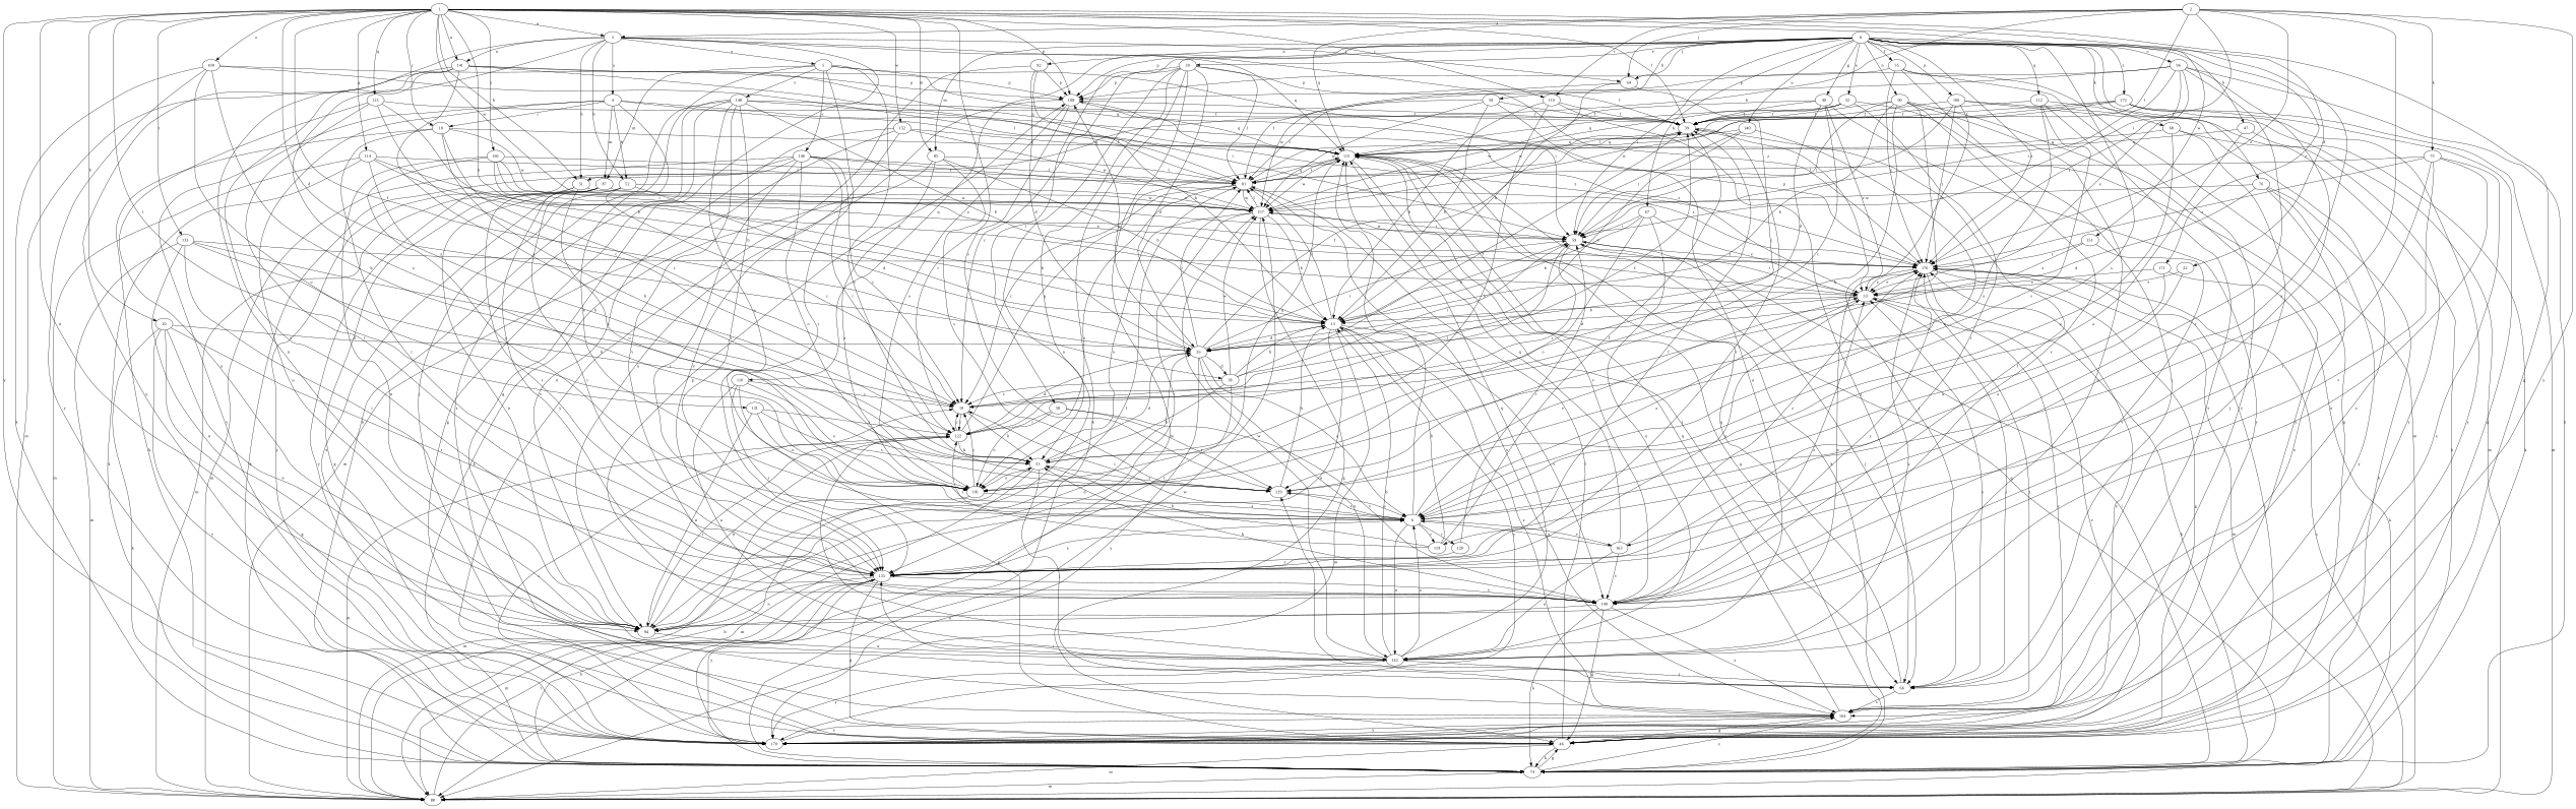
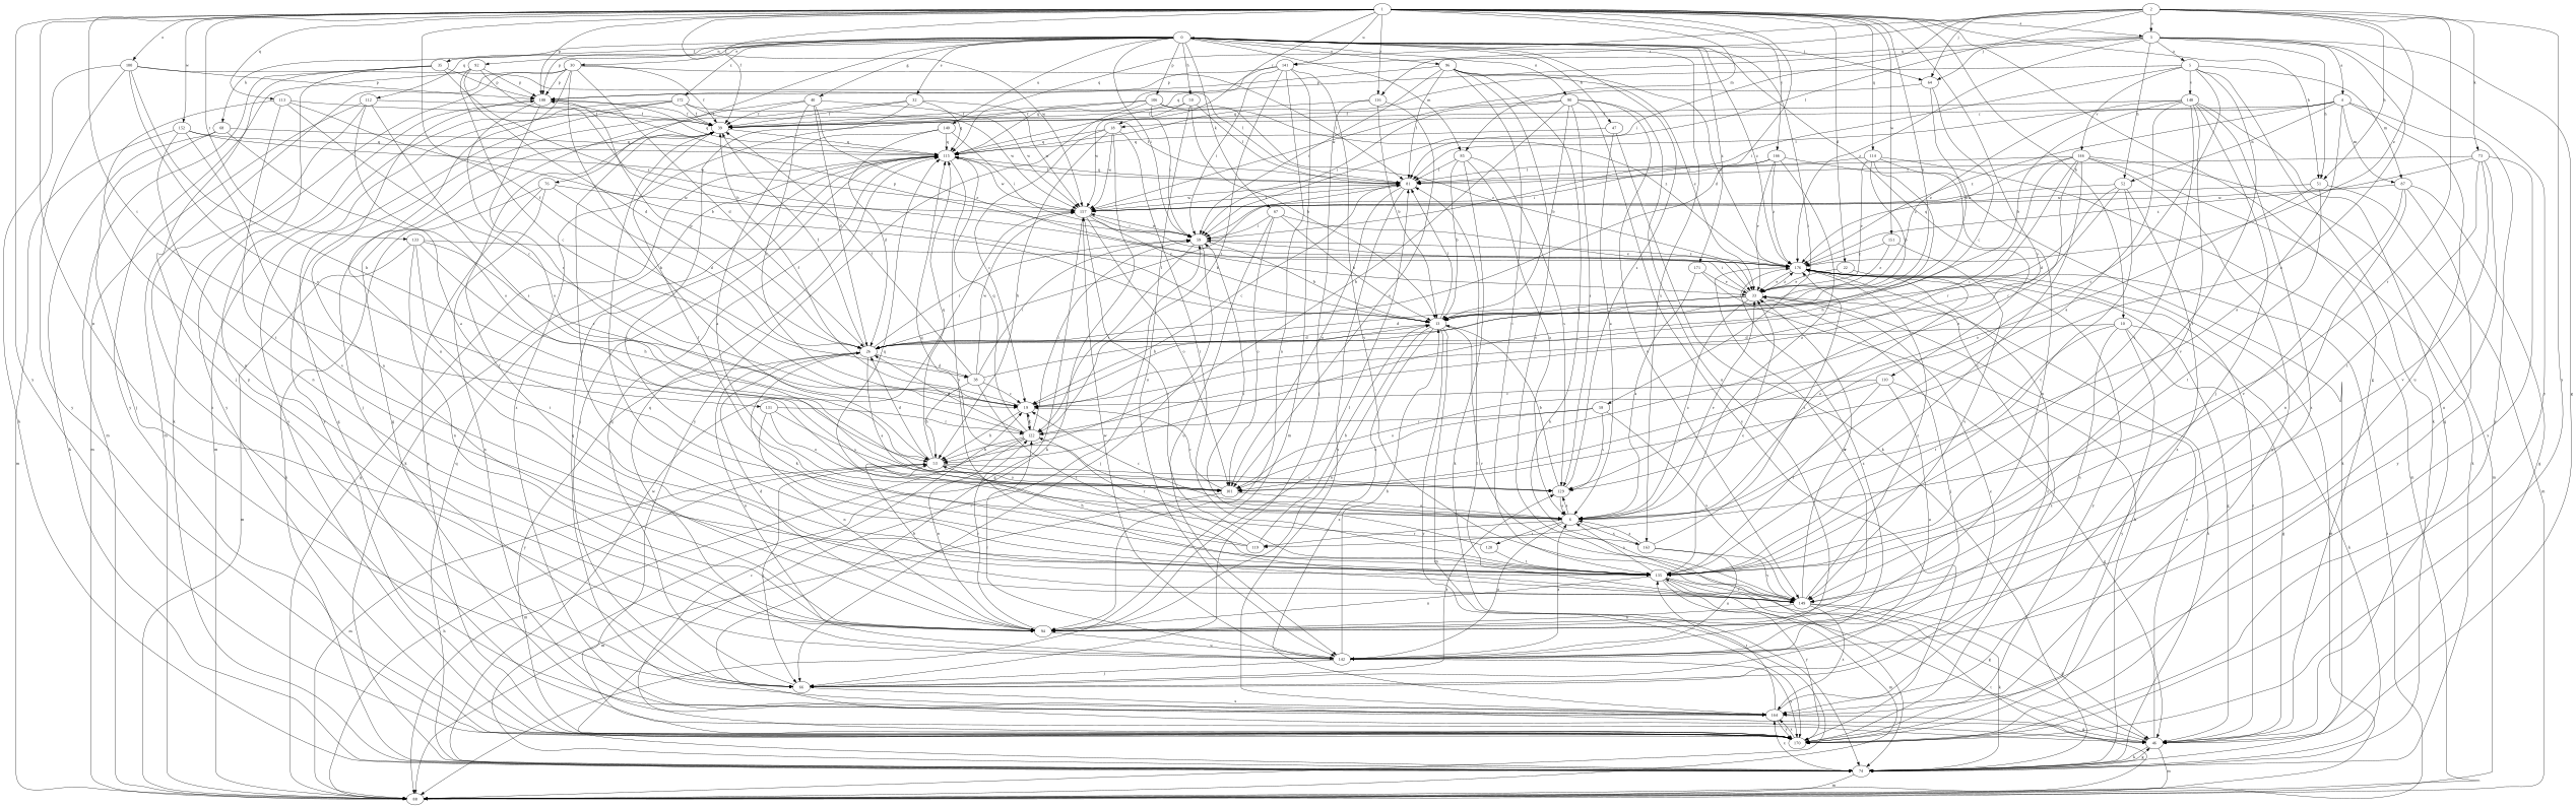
  strict digraph {
    fontname="Liberation Serif"
    node [fontname="Liberation Serif"]
    edge [fontname="Liberation Serif"]
    0
    30
    32
    35
    40
    47
    50
    58
    59
    64
    67
    68
    76
    85
    90
    92
    96
    106
    108
    110
    112
    129
    140
    163
    171
    172
    176
    26
    39
    94
    81
    74
    88
    53
    46
    157
    115
    135
    170
    66
    19
    33
    6
    13
    142
    101
    149
    122
    164
    1
    3
    10
    18
    22
    38
    51
    100
    113
    114
    116
    131
    133
    141
    151
    152
    166
    4
    5
    52
    2
    73
    119
    87
    146
    148
    120
    0 -> 30 [label=e]
    0 -> 32 [label=e]
    0 -> 35 [label=f]
    0 -> 40 [label=g]
    0 -> 47 [label=h]
    0 -> 50 [label=h]
    0 -> 58 [label=i]
    0 -> 59 [label=i]
    0 -> 64 [label=j]
    0 -> 67 [label=k]
    0 -> 68 [label=k]
    0 -> 76 [label=l]
    0 -> 85 [label=m]
    0 -> 90 [label=n]
    0 -> 92 [label=n]
    0 -> 96 [label=o]
    0 -> 106 [label=p]
    0 -> 108 [label=p]
    0 -> 110 [label=q]
    0 -> 112 [label=q]
-   0 -> 129 [label=s]
+   129 -> 0 [label=s]
    0 -> 140 [label=u]
    0 -> 163 [label=x]
    0 -> 171 [label=z]
    0 -> 172 [label=z]
    0 -> 176 [label=z]
    30 -> 108 [label=p]
    30 -> 26 [label=d]
    30 -> 39 [label=f]
    30 -> 94 [label=n]
    30 -> 81 [label=l]
    30 -> 74 [label=k]
    30 -> 88 [label=m]
    30 -> 53 [label=h]
    32 -> 39 [label=f]
    32 -> 46 [label=g]
    32 -> 157 [label=w]
    32 -> 115 [label=q]
    32 -> 135 [label=t]
    35 -> 108 [label=p]
    35 -> 176 [label=z]
    35 -> 88 [label=m]
    35 -> 170 [label=y]
    35 -> 66 [label=j]
    40 -> 26 [label=d]
    40 -> 39 [label=f]
    40 -> 157 [label=w]
    40 -> 170 [label=y]
    40 -> 19 [label=c]
    40 -> 33 [label=e]
    47 -> 74 [label=k]
    47 -> 115 [label=q]
    47 -> 6 [label=a]
    50 -> 39 [label=f]
    50 -> 81 [label=l]
    50 -> 157 [label=w]
    50 -> 13 [label=b]
    50 -> 142 [label=u]
    58 -> 129 [label=s]
    58 -> 101 [label=o]
    58 -> 149 [label=v]
    58 -> 122 [label=r]
    59 -> 176 [label=z]
    59 -> 157 [label=w]
    59 -> 66 [label=j]
    59 -> 13 [label=b]
    59 -> 122 [label=r]
    64 -> 157 [label=w]
    64 -> 19 [label=c]
    64 -> 13 [label=b]
    67 -> 59 [label=i]
    67 -> 33 [label=e]
    67 -> 13 [label=b]
    67 -> 142 [label=u]
    67 -> 101 [label=o]
    68 -> 74 [label=k]
    68 -> 115 [label=q]
    68 -> 66 [label=j]
    68 -> 6 [label=a]
    76 -> 26 [label=d]
    76 -> 74 [label=k]
    76 -> 157 [label=w]
    76 -> 170 [label=y]
    76 -> 164 [label=x]
    85 -> 129 [label=s]
    85 -> 81 [label=l]
    85 -> 74 [label=k]
    85 -> 6 [label=a]
    85 -> 13 [label=b]
    90 -> 59 [label=i]
    90 -> 129 [label=s]
    90 -> 39 [label=f]
    90 -> 53 [label=h]
    90 -> 170 [label=y]
    90 -> 13 [label=b]
    90 -> 142 [label=u]
    90 -> 149 [label=v]
    92 -> 108 [label=p]
    92 -> 26 [label=d]
    92 -> 170 [label=y]
-   30 -> 19 [label=c]
+   92 -> 19 [label=c]
    92 -> 13 [label=b]
    96 -> 59 [label=i]
    96 -> 108 [label=p]
    96 -> 176 [label=z]
    96 -> 81 [label=l]
    96 -> 74 [label=k]
    96 -> 135 [label=t]
    96 -> 33 [label=e]
    96 -> 149 [label=v]
    106 -> 59 [label=i]
    106 -> 176 [label=z]
    106 -> 39 [label=f]
    106 -> 170 [label=y]
    106 -> 33 [label=e]
    106 -> 164 [label=x]
    108 -> 39 [label=f]
    108 -> 94 [label=n]
    108 -> 115 [label=q]
    108 -> 101 [label=o]
    108 -> 122 [label=r]
    110 -> 46 [label=g]
    110 -> 135 [label=t]
    110 -> 19 [label=c]
    110 -> 142 [label=u]
    110 -> 101 [label=o]
    112 -> 129 [label=s]
    112 -> 39 [label=f]
    112 -> 88 [label=m]
    112 -> 101 [label=o]
    112 -> 164 [label=x]
    129 -> 6 [label=a]
    129 -> 13 [label=b]
    140 -> 59 [label=i]
    140 -> 26 [label=d]
    140 -> 115 [label=q]
    140 -> 6 [label=a]
    163 -> 176 [label=z]
    163 -> 115 [label=q]
    163 -> 6 [label=a]
    163 -> 142 [label=u]
    163 -> 149 [label=v]
    171 -> 74 [label=k]
    171 -> 33 [label=e]
    171 -> 6 [label=a]
    172 -> 39 [label=f]
    172 -> 81 [label=l]
    172 -> 88 [label=m]
    172 -> 46 [label=g]
    172 -> 157 [label=w]
    172 -> 170 [label=y]
    176 -> 108 [label=p]
    176 -> 94 [label=n]
    176 -> 88 [label=m]
    176 -> 46 [label=g]
    176 -> 170 [label=y]
    176 -> 33 [label=e]
    26 -> 59 [label=i]
    26 -> 108 [label=p]
    26 -> 39 [label=f]
    26 -> 81 [label=l]
    26 -> 170 [label=y]
    26 -> 6 [label=a]
    26 -> 142 [label=u]
    26 -> 38 [label=d]
    39 -> 115 [label=q]
    39 -> 135 [label=t]
    39 -> 66 [label=j]
    94 -> 26 [label=d]
    94 -> 81 [label=l]
    94 -> 142 [label=u]
    94 -> 122 [label=r]
    81 -> 157 [label=w]
    81 -> 115 [label=q]
    81 -> 19 [label=c]
    81 -> 101 [label=o]
    81 -> 164 [label=x]
    74 -> 59 [label=i]
    74 -> 88 [label=m]
    74 -> 46 [label=g]
    74 -> 157 [label=w]
    74 -> 115 [label=q]
    74 -> 164 [label=x]
    88 -> 176 [label=z]
    88 -> 53 [label=h]
    88 -> 115 [label=q]
    88 -> 135 [label=t]
    53 -> 129 [label=s]
    53 -> 26 [label=d]
    53 -> 88 [label=m]
    53 -> 115 [label=q]
    53 -> 66 [label=j]
    53 -> 101 [label=o]
    46 -> 176 [label=z]
    46 -> 81 [label=l]
    46 -> 74 [label=k]
    46 -> 88 [label=m]
    46 -> 33 [label=e]
    157 -> 59 [label=i]
    157 -> 81 [label=l]
    157 -> 46 [label=g]
    157 -> 135 [label=t]
    157 -> 13 [label=b]
    157 -> 101 [label=o]
    115 -> 81 [label=l]
    115 -> 74 [label=k]
    115 -> 157 [label=w]
    115 -> 66 [label=j]
    115 -> 149 [label=v]
    135 -> 39 [label=f]
    135 -> 94 [label=n]
-   135 -> 74 [label=k]
+   135 -> 26 [label=k]
    135 -> 88 [label=m]
    135 -> 46 [label=g]
    135 -> 170 [label=y]
    135 -> 33 [label=e]
    135 -> 6 [label=a]
    135 -> 149 [label=v]
    170 -> 176 [label=z]
    170 -> 19 [label=c]
    170 -> 164 [label=x]
    66 -> 129 [label=s]
    66 -> 115 [label=q]
    66 -> 33 [label=e]
    66 -> 164 [label=x]
    19 -> 39 [label=f]
    19 -> 53 [label=h]
    19 -> 122 [label=r]
    33 -> 59 [label=i]
    33 -> 176 [label=z]
    33 -> 26 [label=d]
    33 -> 74 [label=k]
    33 -> 66 [label=j]
    33 -> 6 [label=a]
    33 -> 13 [label=b]
    6 -> 129 [label=s]
    6 -> 163 [label=x]
    6 -> 115 [label=q]
    6 -> 19 [label=c]
    6 -> 33 [label=e]
    6 -> 142 [label=u]
    6 -> 119 [label=r]
    6 -> 120 [label=r]
    13 -> 26 [label=d]
    13 -> 94 [label=n]
    13 -> 81 [label=l]
    13 -> 88 [label=m]
    13 -> 170 [label=y]
    13 -> 149 [label=v]
    13 -> 164 [label=x]
    142 -> 108 [label=p]
    142 -> 176 [label=z]
    142 -> 157 [label=w]
    142 -> 115 [label=q]
    142 -> 170 [label=y]
    142 -> 66 [label=j]
    142 -> 6 [label=a]
    142 -> 13 [label=b]
    142 -> 122 [label=r]
    101 -> 88 [label=m]
    101 -> 19 [label=c]
    101 -> 6 [label=a]
    149 -> 176 [label=z]
    149 -> 39 [label=f]
    149 -> 94 [label=n]
    149 -> 74 [label=k]
    149 -> 53 [label=h]
    149 -> 46 [label=g]
    149 -> 33 [label=e]
    149 -> 164 [label=x]
    122 -> 59 [label=i]
    122 -> 26 [label=d]
    122 -> 94 [label=n]
    122 -> 88 [label=m]
    122 -> 53 [label=h]
    122 -> 115 [label=q]
    122 -> 19 [label=c]
    164 -> 176 [label=z]
    164 -> 46 [label=g]
    164 -> 115 [label=q]
    164 -> 135 [label=t]
    164 -> 170 [label=y]
    1 -> 85 [label=m]
    1 -> 108 [label=p]
    1 -> 129 [label=s]
    1 -> 26 [label=d]
    1 -> 39 [label=f]
    1 -> 94 [label=n]
    1 -> 46 [label=g]
    1 -> 157 [label=w]
    1 -> 170 [label=y]
    1 -> 13 [label=b]
    1 -> 3 [label=a]
    1 -> 10 [label=b]
    1 -> 18 [label=c]
    1 -> 22 [label=d]
    1 -> 38 [label=f]
    1 -> 51 [label=h]
    1 -> 100 [label=o]
    1 -> 113 [label=q]
    1 -> 114 [label=q]
    1 -> 116 [label=r]
    1 -> 131 [label=t]
    1 -> 133 [label=t]
    1 -> 141 [label=u]
    1 -> 151 [label=w]
    1 -> 152 [label=w]
    1 -> 166 [label=y]
    3 -> 64 [label=j]
    3 -> 176 [label=z]
    3 -> 46 [label=g]
    3 -> 115 [label=q]
    3 -> 170 [label=y]
    3 -> 101 [label=o]
    3 -> 51 [label=h]
    3 -> 141 [label=u]
    3 -> 4 [label=a]
    3 -> 5 [label=a]
    3 -> 52 [label=h]
    10 -> 26 [label=d]
    10 -> 94 [label=n]
    10 -> 74 [label=k]
    10 -> 46 [label=g]
    10 -> 135 [label=t]
    10 -> 170 [label=y]
    18 -> 74 [label=k]
    18 -> 53 [label=h]
    18 -> 157 [label=w]
    18 -> 115 [label=q]
    18 -> 135 [label=t]
    18 -> 19 [label=c]
    22 -> 33 [label=e]
    22 -> 6 [label=a]
    38 -> 59 [label=i]
    38 -> 39 [label=f]
    38 -> 53 [label=h]
    38 -> 157 [label=w]
    38 -> 135 [label=t]
    38 -> 19 [label=c]
    38 -> 13 [label=b]
    51 -> 88 [label=m]
    51 -> 157 [label=w]
    51 -> 135 [label=t]
    51 -> 101 [label=o]
    100 -> 108 [label=p]
    100 -> 81 [label=l]
    100 -> 74 [label=k]
    100 -> 53 [label=h]
    100 -> 170 [label=y]
    100 -> 101 [label=o]
    113 -> 39 [label=f]
    113 -> 94 [label=n]
    113 -> 135 [label=t]
    113 -> 19 [label=c]
    113 -> 13 [label=b]
    114 -> 81 [label=l]
    114 -> 74 [label=k]
    114 -> 88 [label=m]
    114 -> 53 [label=h]
    114 -> 33 [label=e]
    114 -> 13 [label=b]
    116 -> 39 [label=f]
    116 -> 66 [label=j]
    116 -> 13 [label=b]
    116 -> 101 [label=o]
    131 -> 129 [label=s]
    131 -> 94 [label=n]
    131 -> 101 [label=o]
    131 -> 122 [label=r]
    133 -> 176 [label=z]
    133 -> 94 [label=n]
    133 -> 88 [label=m]
    133 -> 53 [label=h]
    133 -> 135 [label=t]
    133 -> 19 [label=c]
    141 -> 59 [label=i]
    141 -> 108 [label=p]
    141 -> 94 [label=n]
    141 -> 88 [label=m]
    141 -> 115 [label=q]
    141 -> 149 [label=v]
    141 -> 122 [label=r]
    151 -> 176 [label=z]
    151 -> 33 [label=e]
    151 -> 149 [label=v]
    152 -> 94 [label=n]
    152 -> 88 [label=m]
    152 -> 157 [label=w]
    152 -> 115 [label=q]
    152 -> 149 [label=v]
    166 -> 59 [label=i]
    166 -> 176 [label=z]
    166 -> 94 [label=n]
    166 -> 81 [label=l]
    166 -> 33 [label=e]
    166 -> 6 [label=a]
    4 -> 176 [label=z]
    4 -> 81 [label=l]
    4 -> 170 [label=y]
    4 -> 6 [label=a]
    4 -> 142 [label=u]
    4 -> 18 [label=c]
    4 -> 52 [label=h]
    4 -> 87 [label=m]
    5 -> 59 [label=i]
    5 -> 129 [label=s]
    5 -> 74 [label=k]
    5 -> 115 [label=q]
    5 -> 135 [label=t]
    5 -> 87 [label=m]
    5 -> 146 [label=v]
    5 -> 148 [label=v]
    52 -> 26 [label=d]
    52 -> 157 [label=w]
    52 -> 135 [label=t]
    52 -> 19 [label=c]
    52 -> 164 [label=x]
    2 -> 59 [label=i]
    2 -> 64 [label=j]
    2 -> 176 [label=z]
    2 -> 81 [label=l]
    2 -> 115 [label=q]
    2 -> 170 [label=y]
    2 -> 3 [label=a]
    2 -> 51 [label=h]
    2 -> 116 [label=r]
    2 -> 73 [label=k]
    2 -> 119 [label=r]
    73 -> 176 [label=z]
    73 -> 81 [label=l]
    73 -> 135 [label=t]
    73 -> 142 [label=u]
    73 -> 149 [label=v]
    73 -> 164 [label=x]
    119 -> 39 [label=f]
    119 -> 53 [label=h]
    119 -> 13 [label=b]
    119 -> 122 [label=r]
    87 -> 94 [label=n]
    87 -> 46 [label=g]
    87 -> 157 [label=w]
    87 -> 170 [label=y]
    87 -> 149 [label=v]
    146 -> 176 [label=z]
    146 -> 81 [label=l]
    146 -> 74 [label=k]
    146 -> 88 [label=m]
    146 -> 135 [label=t]
    146 -> 170 [label=y]
    146 -> 19 [label=c]
    146 -> 101 [label=o]
    146 -> 122 [label=r]
    148 -> 39 [label=f]
    148 -> 46 [label=g]
    148 -> 135 [label=t]
    148 -> 66 [label=j]
    148 -> 33 [label=e]
    148 -> 6 [label=a]
    148 -> 13 [label=b]
    148 -> 149 [label=v]
    148 -> 164 [label=x]
    120 -> 59 [label=i]
    120 -> 135 [label=t]
  }
